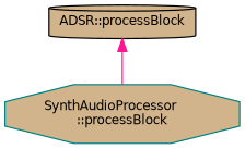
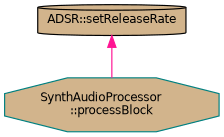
  digraph {
    rankdir=TB
    node [fillcolor=tan fontname=Helvetica fontsize=10 style=filled]
-   n1 [color=black fontcolor=black height=0.2 label="ADSR::processBlock" shape=cylinder width=0.4]
+   n1 [color=black fontcolor=black height=0.2 label="ADSR::setReleaseRate" shape=cylinder width=0.4]
    n2 [color=teal height=0.2 label="SynthAudioProcessor\l::processBlock" shape=octagon width=0.4]
    n1 -> n2 [color=deeppink dir=back fontname=Helvetica fontsize=10 labelfontname=Helvetica labelfontsize=10 style=solid]
  }
